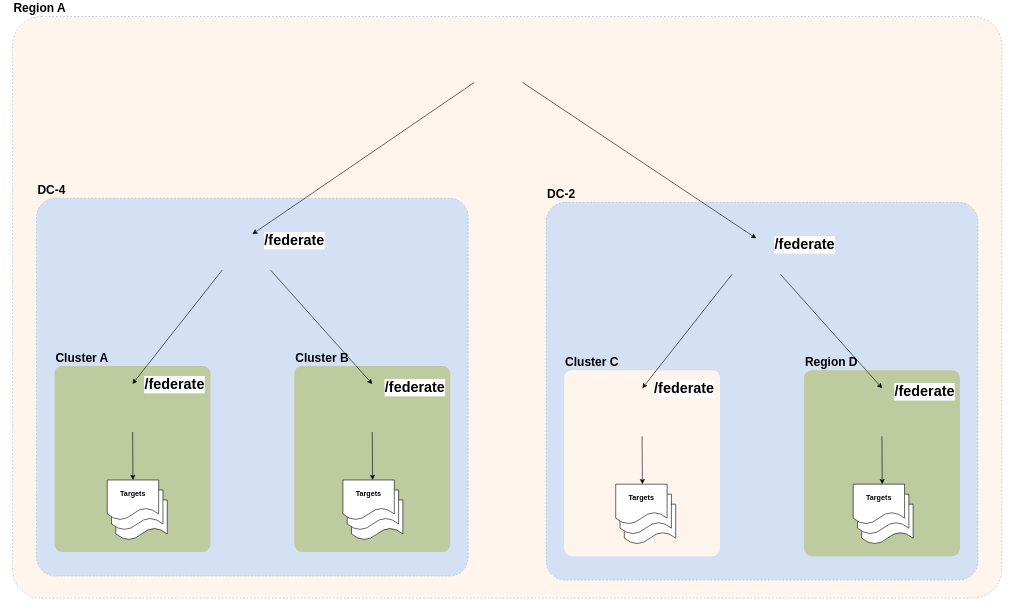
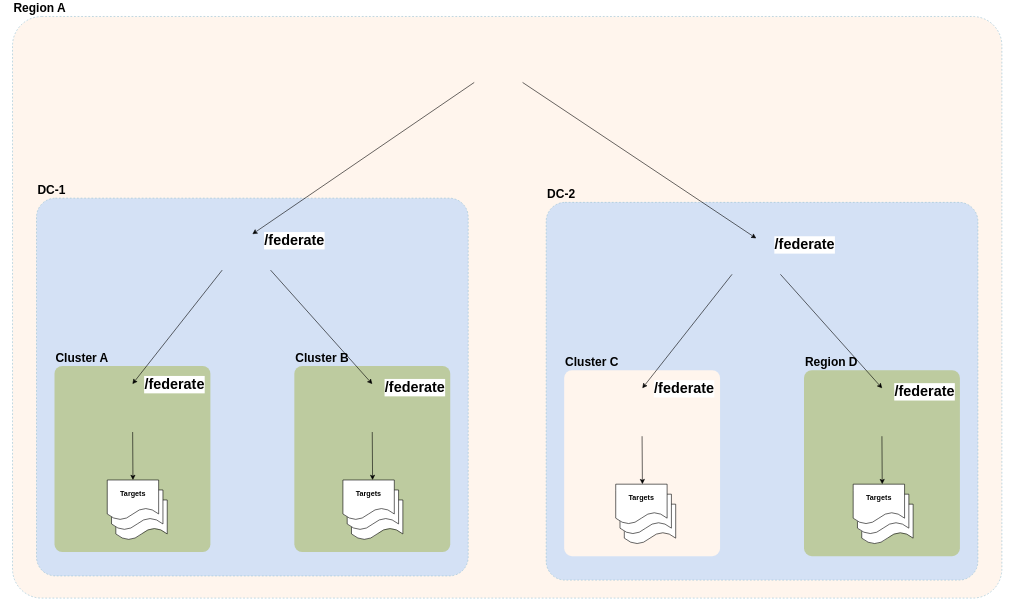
  <mxCell id="0" />
  <mxCell id="1" value="Couche non nommée" parent="0" />
  <mxCell id="2" value="Region A" style="rounded=1;whiteSpace=wrap;html=1;dashed=1;sketch=0;fillColor=#FFF5ED;strokeColor=#97C2D3;arcSize=5;fontStyle=1;fontSize=20;labelPosition=center;verticalLabelPosition=top;align=left;verticalAlign=bottom;shadow=0;glass=0;gradientColor=none;gradientDirection=north;" vertex="1" parent="1"><mxGeometry x="20" y="20" width="1650" height="970" as="geometry" /></mxCell>
  <mxCell id="3" value="DC-2" style="rounded=1;whiteSpace=wrap;html=1;dashed=1;sketch=0;fillColor=#D4E1F5;strokeColor=#97C2D3;arcSize=5;fontStyle=1;fontSize=20;labelPosition=center;verticalLabelPosition=top;align=left;verticalAlign=bottom;shadow=0;glass=0;gradientColor=none;gradientDirection=north;" vertex="1" parent="1"><mxGeometry x="910" y="330" width="720" height="630" as="geometry" /></mxCell>
  <mxCell id="4" value="Region D" style="rounded=1;whiteSpace=wrap;html=1;dashed=1;sketch=0;fillColor=#BDCB9F;strokeColor=none;arcSize=5;fontStyle=1;fontSize=20;labelPosition=center;verticalLabelPosition=top;align=left;verticalAlign=bottom;" vertex="1" parent="1"><mxGeometry x="1340" y="610" width="260" height="310" as="geometry" /></mxCell>
  <mxCell id="5" value="" style="shape=image;imageAspect=0;aspect=fixed;verticalLabelPosition=bottom;verticalAlign=top;image=https://upload.wikimedia.org/wikipedia/commons/thumb/3/38/Prometheus_software_logo.svg/484px-Prometheus_software_logo.svg.png;" vertex="1" parent="1"><mxGeometry x="1430" y="640" width="80.66" height="80" as="geometry" /></mxCell>
  <mxCell id="6" value="" style="group" vertex="1" connectable="0" parent="1"><mxGeometry x="1422" y="800" width="100" height="100" as="geometry" /></mxCell>
  <mxCell id="7" value="" style="shape=document;whiteSpace=wrap;html=1;boundedLbl=1;" vertex="1" parent="6"><mxGeometry x="14.286" y="33.333" width="85.714" height="66.667" as="geometry" /></mxCell>
  <mxCell id="8" value="" style="shape=document;whiteSpace=wrap;html=1;boundedLbl=1;" vertex="1" parent="6"><mxGeometry x="7.143" y="16.667" width="85.714" height="66.667" as="geometry" /></mxCell>
  <mxCell id="9" value="&lt;b&gt;Targets&lt;/b&gt;" style="shape=document;whiteSpace=wrap;html=1;boundedLbl=1;" vertex="1" parent="6"><mxGeometry width="85.714" height="66.667" as="geometry" /></mxCell>
  <mxCell id="10" value="Cluster C" style="rounded=1;whiteSpace=wrap;html=1;dashed=1;sketch=0;fillColor=#fff5ed;strokeColor=none;arcSize=5;fontStyle=1;fontSize=20;labelPosition=center;verticalLabelPosition=top;align=left;verticalAlign=bottom;" vertex="1" parent="1"><mxGeometry x="940" y="610" width="260" height="310" as="geometry" /></mxCell>
  <mxCell id="11" value="" style="shape=image;imageAspect=0;aspect=fixed;verticalLabelPosition=bottom;verticalAlign=top;image=https://upload.wikimedia.org/wikipedia/commons/thumb/3/38/Prometheus_software_logo.svg/484px-Prometheus_software_logo.svg.png;" vertex="1" parent="1"><mxGeometry x="1030" y="640" width="80.66" height="80" as="geometry" /></mxCell>
  <mxCell id="12" value="" style="group" vertex="1" connectable="0" parent="1"><mxGeometry x="1026" y="800" width="100" height="100" as="geometry" /></mxCell>
  <mxCell id="13" value="" style="shape=document;whiteSpace=wrap;html=1;boundedLbl=1;" vertex="1" parent="12"><mxGeometry x="14.286" y="33.333" width="85.714" height="66.667" as="geometry" /></mxCell>
  <mxCell id="14" value="" style="shape=document;whiteSpace=wrap;html=1;boundedLbl=1;" vertex="1" parent="12"><mxGeometry x="7.143" y="16.667" width="85.714" height="66.667" as="geometry" /></mxCell>
  <mxCell id="15" value="&lt;b&gt;Targets&lt;/b&gt;" style="shape=document;whiteSpace=wrap;html=1;boundedLbl=1;" vertex="1" parent="12"><mxGeometry width="85.714" height="66.667" as="geometry" /></mxCell>
  <mxCell id="16" value="" style="shape=image;imageAspect=0;aspect=fixed;verticalLabelPosition=bottom;verticalAlign=top;image=https://upload.wikimedia.org/wikipedia/commons/thumb/3/38/Prometheus_software_logo.svg/484px-Prometheus_software_logo.svg.png;" vertex="1" parent="1"><mxGeometry x="1220" y="390" width="80.66" height="80" as="geometry" /></mxCell>
  <mxCell id="17" value="" style="endArrow=classic;html=1;rounded=0;exitX=0;exitY=0.75;exitDx=0;exitDy=0;entryX=0.5;entryY=0;entryDx=0;entryDy=0;" edge="1" parent="1" source="16" target="11"><mxGeometry width="50" height="50" relative="1" as="geometry"><mxPoint x="630" y="530" as="sourcePoint" /><mxPoint x="680" y="480" as="targetPoint" /></mxGeometry></mxCell>
  <mxCell id="18" value="&lt;b&gt;/federate&lt;/b&gt;" style="edgeLabel;html=1;align=center;verticalAlign=middle;resizable=0;points=[];fontSize=24;" vertex="1" connectable="0" parent="17"><mxGeometry x="0.341" relative="1" as="geometry"><mxPoint x="20" y="63" as="offset" /></mxGeometry></mxCell>
  <mxCell id="19" value="" style="endArrow=classic;html=1;rounded=0;exitX=1;exitY=0.75;exitDx=0;exitDy=0;entryX=0.5;entryY=0;entryDx=0;entryDy=0;" edge="1" parent="1" source="16" target="5"><mxGeometry width="50" height="50" relative="1" as="geometry"><mxPoint x="660" y="610" as="sourcePoint" /><mxPoint x="710" y="560" as="targetPoint" /></mxGeometry></mxCell>
  <mxCell id="20" value="&lt;b&gt;/federate&lt;/b&gt;" style="edgeLabel;html=1;align=center;verticalAlign=middle;resizable=0;points=[];fontSize=24;" vertex="1" connectable="0" parent="19"><mxGeometry x="0.781" y="1" relative="1" as="geometry"><mxPoint x="88" y="27" as="offset" /></mxGeometry></mxCell>
  <mxCell id="21" value="" style="shape=image;imageAspect=0;aspect=fixed;verticalLabelPosition=bottom;verticalAlign=top;image=https://upload.wikimedia.org/wikipedia/commons/thumb/3/38/Prometheus_software_logo.svg/484px-Prometheus_software_logo.svg.png;" vertex="1" parent="1"><mxGeometry x="790" y="70" width="80.66" height="80" as="geometry" /></mxCell>
  <mxCell id="22" value="" style="endArrow=classic;html=1;rounded=0;exitX=1;exitY=0.75;exitDx=0;exitDy=0;entryX=0.5;entryY=0;entryDx=0;entryDy=0;" edge="1" parent="1" source="21" target="16"><mxGeometry width="50" height="50" relative="1" as="geometry"><mxPoint x="1310" y="280" as="sourcePoint" /><mxPoint x="1479.67" y="470" as="targetPoint" /></mxGeometry></mxCell>
  <mxCell id="23" value="&lt;b&gt;/federate&lt;/b&gt;" style="edgeLabel;html=1;align=center;verticalAlign=middle;resizable=0;points=[];fontSize=24;" vertex="1" connectable="0" parent="22"><mxGeometry x="0.781" y="1" relative="1" as="geometry"><mxPoint x="122" y="40" as="offset" /></mxGeometry></mxCell>
  <mxCell id="24" value="" style="endArrow=classic;html=1;rounded=0;fontSize=24;entryX=0.5;entryY=0;entryDx=0;entryDy=0;exitX=0.5;exitY=1;exitDx=0;exitDy=0;" edge="1" parent="1"><mxGeometry width="50" height="50" relative="1" as="geometry"><mxPoint x="1069.95" y="720" as="sourcePoint" /><mxPoint x="1070.477" y="800" as="targetPoint" /></mxGeometry></mxCell>
  <mxCell id="25" value="" style="endArrow=classic;html=1;rounded=0;fontSize=24;entryX=0.5;entryY=0;entryDx=0;entryDy=0;exitX=0.5;exitY=1;exitDx=0;exitDy=0;" edge="1" parent="1"><mxGeometry width="50" height="50" relative="1" as="geometry"><mxPoint x="1469.95" y="720" as="sourcePoint" /><mxPoint x="1470.477" y="800" as="targetPoint" /></mxGeometry></mxCell>
  <mxCell id="26" value="Couche non nommée" parent="0" />
- <mxCell id="27" value="DC-4" style="rounded=1;whiteSpace=wrap;html=1;dashed=1;sketch=0;fillColor=#D4E1F5;strokeColor=#97C2D3;arcSize=5;fontStyle=1;fontSize=20;labelPosition=center;verticalLabelPosition=top;align=left;verticalAlign=bottom;shadow=0;glass=0;gradientColor=none;gradientDirection=north;" vertex="1" parent="26"><mxGeometry x="60" y="323" width="720" height="630" as="geometry" /></mxCell>
+ <mxCell id="27" value="DC-1" style="rounded=1;whiteSpace=wrap;html=1;dashed=1;sketch=0;fillColor=#D4E1F5;strokeColor=#97C2D3;arcSize=5;fontStyle=1;fontSize=20;labelPosition=center;verticalLabelPosition=top;align=left;verticalAlign=bottom;shadow=0;glass=0;gradientColor=none;gradientDirection=north;" vertex="1" parent="26"><mxGeometry x="60" y="323" width="720" height="630" as="geometry" /></mxCell>
  <mxCell id="28" value="" style="shape=image;imageAspect=0;aspect=fixed;verticalLabelPosition=bottom;verticalAlign=top;image=https://upload.wikimedia.org/wikipedia/commons/thumb/3/38/Prometheus_software_logo.svg/484px-Prometheus_software_logo.svg.png;" vertex="1" parent="26"><mxGeometry x="369.67" y="383" width="80.66" height="80" as="geometry" /></mxCell>
  <mxCell id="29" parent="0" />
  <mxCell id="30" value="Cluster B" style="rounded=1;whiteSpace=wrap;html=1;dashed=1;sketch=0;fillColor=#BDCB9F;strokeColor=none;arcSize=5;fontStyle=1;fontSize=20;labelPosition=center;verticalLabelPosition=top;align=left;verticalAlign=bottom;" vertex="1" parent="29"><mxGeometry x="490" y="603" width="260" height="310" as="geometry" /></mxCell>
  <mxCell id="31" value="" style="shape=image;imageAspect=0;aspect=fixed;verticalLabelPosition=bottom;verticalAlign=top;image=https://upload.wikimedia.org/wikipedia/commons/thumb/3/38/Prometheus_software_logo.svg/484px-Prometheus_software_logo.svg.png;" vertex="1" parent="29"><mxGeometry x="580" y="633" width="80.66" height="80" as="geometry" /></mxCell>
  <mxCell id="32" value="" style="group" vertex="1" connectable="0" parent="29"><mxGeometry x="571" y="793" width="100" height="100" as="geometry" /></mxCell>
  <mxCell id="33" value="" style="shape=document;whiteSpace=wrap;html=1;boundedLbl=1;" vertex="1" parent="32"><mxGeometry x="14.286" y="33.333" width="85.714" height="66.667" as="geometry" /></mxCell>
  <mxCell id="34" value="" style="shape=document;whiteSpace=wrap;html=1;boundedLbl=1;" vertex="1" parent="32"><mxGeometry x="7.143" y="16.667" width="85.714" height="66.667" as="geometry" /></mxCell>
  <mxCell id="35" value="&lt;b&gt;Targets&lt;/b&gt;" style="shape=document;whiteSpace=wrap;html=1;boundedLbl=1;" vertex="1" parent="32"><mxGeometry width="85.714" height="66.667" as="geometry" /></mxCell>
  <mxCell id="36" value="Cluster A" style="rounded=1;whiteSpace=wrap;html=1;dashed=1;sketch=0;fillColor=#BDCB9F;strokeColor=none;arcSize=5;fontStyle=1;fontSize=20;labelPosition=center;verticalLabelPosition=top;align=left;verticalAlign=bottom;" vertex="1" parent="29"><mxGeometry x="90" y="603" width="260" height="310" as="geometry" /></mxCell>
  <mxCell id="37" value="" style="shape=image;imageAspect=0;aspect=fixed;verticalLabelPosition=bottom;verticalAlign=top;image=https://upload.wikimedia.org/wikipedia/commons/thumb/3/38/Prometheus_software_logo.svg/484px-Prometheus_software_logo.svg.png;" vertex="1" parent="29"><mxGeometry x="180" y="633" width="80.66" height="80" as="geometry" /></mxCell>
  <mxCell id="38" value="" style="group" vertex="1" connectable="0" parent="29"><mxGeometry x="178" y="793" width="100" height="100" as="geometry" /></mxCell>
  <mxCell id="39" value="" style="shape=document;whiteSpace=wrap;html=1;boundedLbl=1;" vertex="1" parent="38"><mxGeometry x="14.286" y="33.333" width="85.714" height="66.667" as="geometry" /></mxCell>
  <mxCell id="40" value="" style="shape=document;whiteSpace=wrap;html=1;boundedLbl=1;" vertex="1" parent="38"><mxGeometry x="7.143" y="16.667" width="85.714" height="66.667" as="geometry" /></mxCell>
  <mxCell id="41" value="&lt;b&gt;Targets&lt;/b&gt;" style="shape=document;whiteSpace=wrap;html=1;boundedLbl=1;" vertex="1" parent="38"><mxGeometry width="85.714" height="66.667" as="geometry" /></mxCell>
  <mxCell id="42" value="" style="endArrow=classic;html=1;rounded=0;fontSize=24;entryX=0.5;entryY=0;entryDx=0;entryDy=0;exitX=0.5;exitY=1;exitDx=0;exitDy=0;" edge="1" parent="29" source="37" target="41"><mxGeometry width="50" height="50" relative="1" as="geometry"><mxPoint x="-120" y="653" as="sourcePoint" /><mxPoint x="-70" y="603" as="targetPoint" /></mxGeometry></mxCell>
  <mxCell id="43" value="" style="endArrow=classic;html=1;rounded=0;fontSize=24;entryX=0.5;entryY=0;entryDx=0;entryDy=0;exitX=0.5;exitY=1;exitDx=0;exitDy=0;" edge="1" parent="29"><mxGeometry width="50" height="50" relative="1" as="geometry"><mxPoint x="619.95" y="713" as="sourcePoint" /><mxPoint x="620.477" y="793" as="targetPoint" /></mxGeometry></mxCell>
  <mxCell id="44" value="Couche non nommée" parent="0" />
  <mxCell id="45" value="" style="endArrow=classic;html=1;rounded=0;exitX=0;exitY=0.75;exitDx=0;exitDy=0;entryX=0.5;entryY=0;entryDx=0;entryDy=0;" edge="1" parent="44"><mxGeometry width="50" height="50" relative="1" as="geometry"><mxPoint x="369.67" y="443" as="sourcePoint" /><mxPoint x="220" y="633" as="targetPoint" /></mxGeometry></mxCell>
  <mxCell id="46" value="&lt;b&gt;/federate&lt;/b&gt;" style="edgeLabel;html=1;align=center;verticalAlign=middle;resizable=0;points=[];fontSize=24;" vertex="1" connectable="0" parent="45"><mxGeometry x="0.341" relative="1" as="geometry"><mxPoint x="20" y="63" as="offset" /></mxGeometry></mxCell>
  <mxCell id="47" value="" style="endArrow=classic;html=1;rounded=0;exitX=1;exitY=0.75;exitDx=0;exitDy=0;entryX=0.5;entryY=0;entryDx=0;entryDy=0;" edge="1" parent="44"><mxGeometry width="50" height="50" relative="1" as="geometry"><mxPoint x="450.33" y="443" as="sourcePoint" /><mxPoint x="620" y="633" as="targetPoint" /></mxGeometry></mxCell>
  <mxCell id="48" value="&lt;b&gt;/federate&lt;/b&gt;" style="edgeLabel;html=1;align=center;verticalAlign=middle;resizable=0;points=[];fontSize=24;" vertex="1" connectable="0" parent="47"><mxGeometry x="0.781" y="1" relative="1" as="geometry"><mxPoint x="88" y="27" as="offset" /></mxGeometry></mxCell>
  <mxCell id="49" value="Couche non nommée" parent="0" />
  <mxCell id="50" value="" style="endArrow=classic;html=1;rounded=0;exitX=0;exitY=0.75;exitDx=0;exitDy=0;entryX=0.5;entryY=0;entryDx=0;entryDy=0;" edge="1" parent="49" source="21"><mxGeometry width="50" height="50" relative="1" as="geometry"><mxPoint x="569.67" y="193" as="sourcePoint" /><mxPoint x="420" y="383" as="targetPoint" /></mxGeometry></mxCell>
  <mxCell id="51" value="&lt;b&gt;/federate&lt;/b&gt;" style="edgeLabel;html=1;align=center;verticalAlign=middle;resizable=0;points=[];fontSize=24;" vertex="1" connectable="0" parent="50"><mxGeometry x="0.341" relative="1" as="geometry"><mxPoint x="-52" y="94" as="offset" /></mxGeometry></mxCell>
